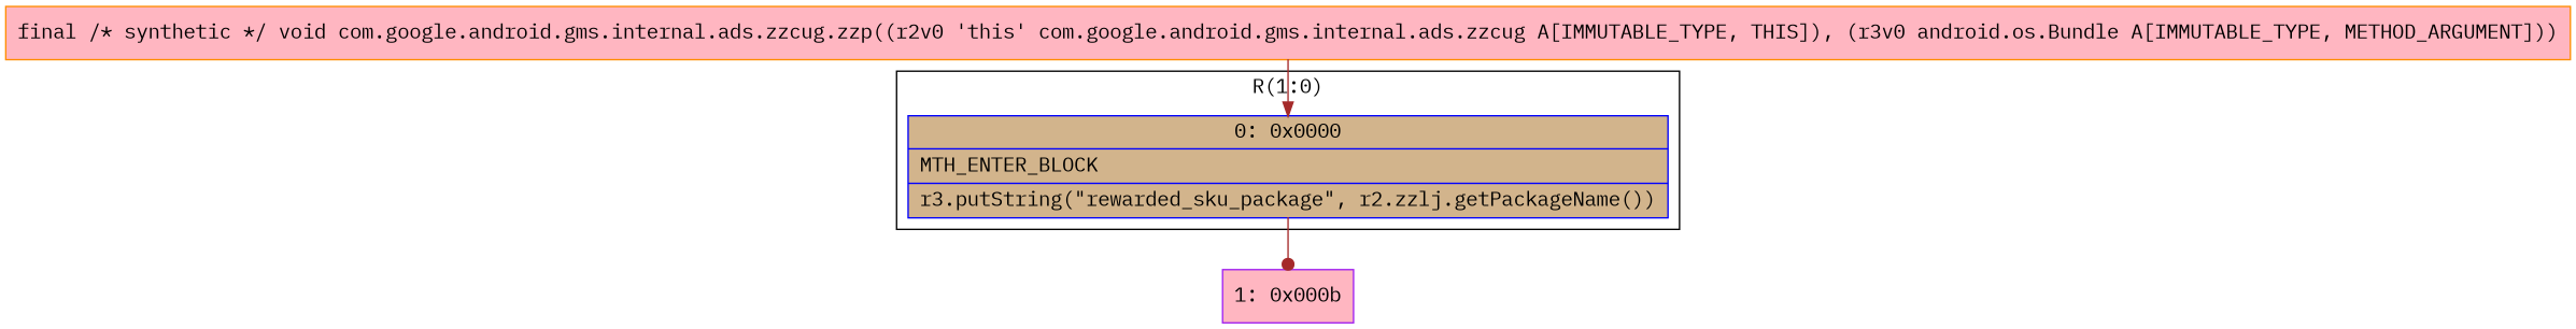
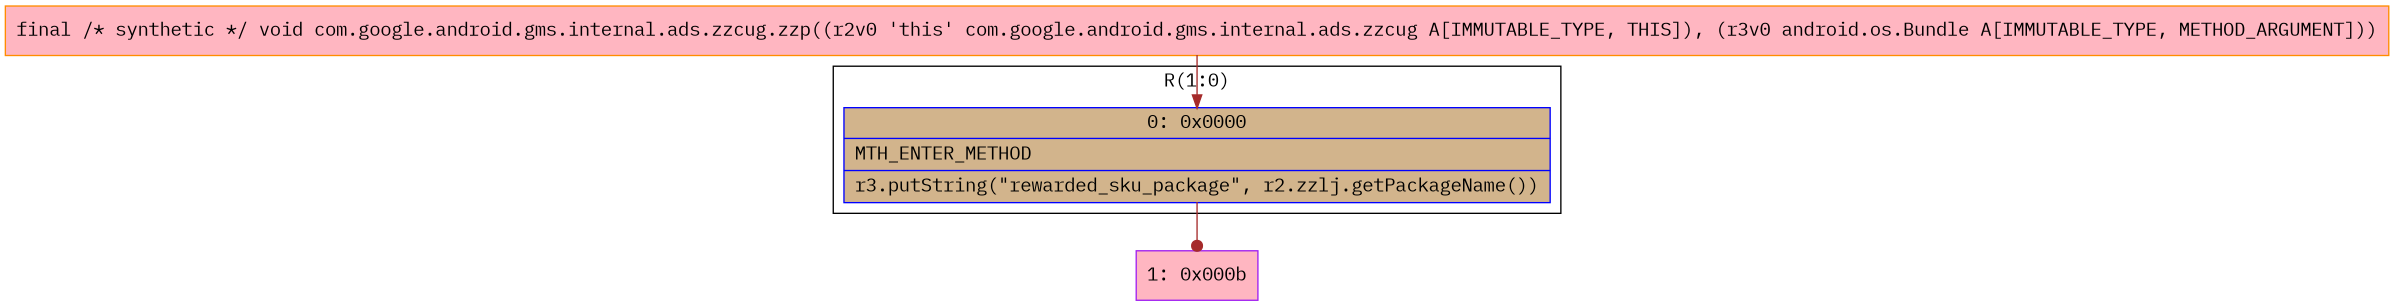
  digraph {
    fontname="IBM Plex Mono"
    node [shape=record style=filled fillcolor=lightpink fontname="IBM Plex Mono"]
    edge [color=brown fontname="IBM Plex Mono"]
-   n1 [color=blue label="{0\:\ 0x0000|MTH_ENTER_BLOCK\l|r3.putString(\"rewarded_sku_package\", r2.zzlj.getPackageName())\l}" fillcolor=tan]
+   n1 [color=blue label="{0\:\ 0x0000|MTH_ENTER_METHOD\l|r3.putString(\"rewarded_sku_package\", r2.zzlj.getPackageName())\l}" fillcolor=tan]
    n2 [color=purple label="{1\:\ 0x000b}"]
    n3 [label="{final \/* synthetic *\/ void com.google.android.gms.internal.ads.zzcug.zzp((r2v0 'this' com.google.android.gms.internal.ads.zzcug A[IMMUTABLE_TYPE, THIS]), (r3v0 android.os.Bundle A[IMMUTABLE_TYPE, METHOD_ARGUMENT])) }" color=darkorange]
    subgraph cluster_1 {
      label="R(1:0)"
      n1
    }
    n1 -> n2 [arrowhead=dot]
    n3 -> n1 [arrowhead=normal]
  }
